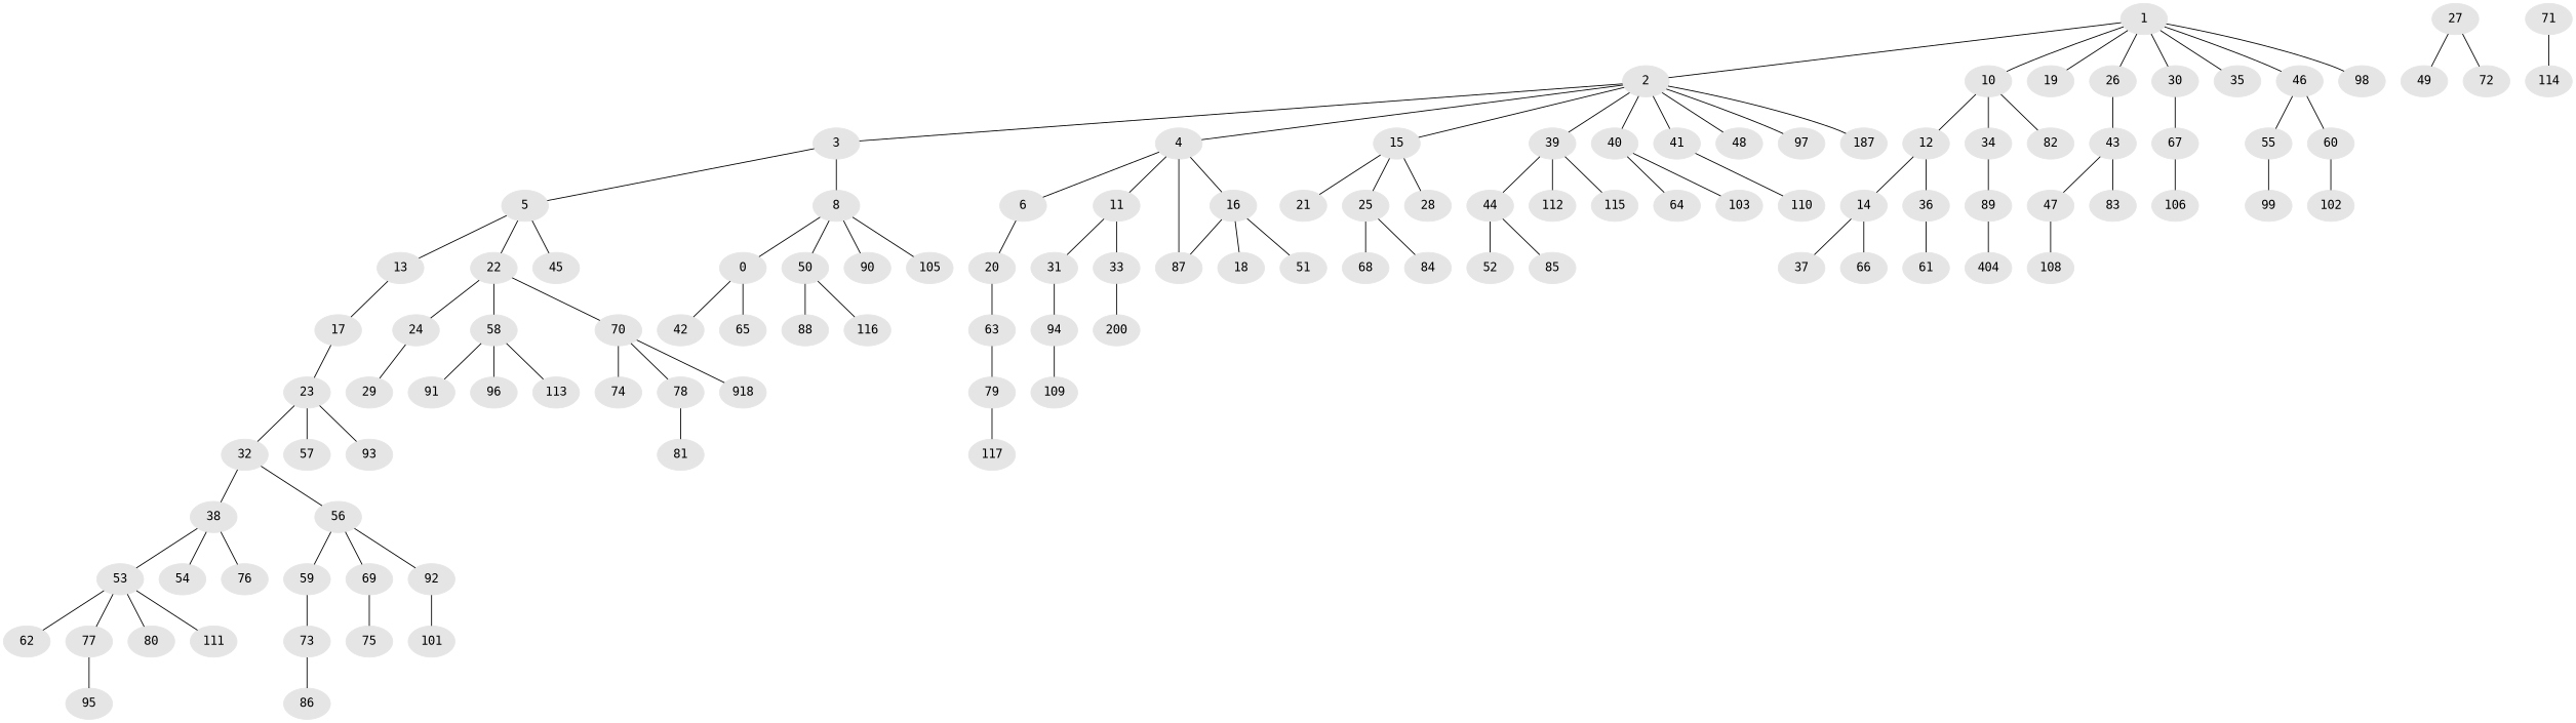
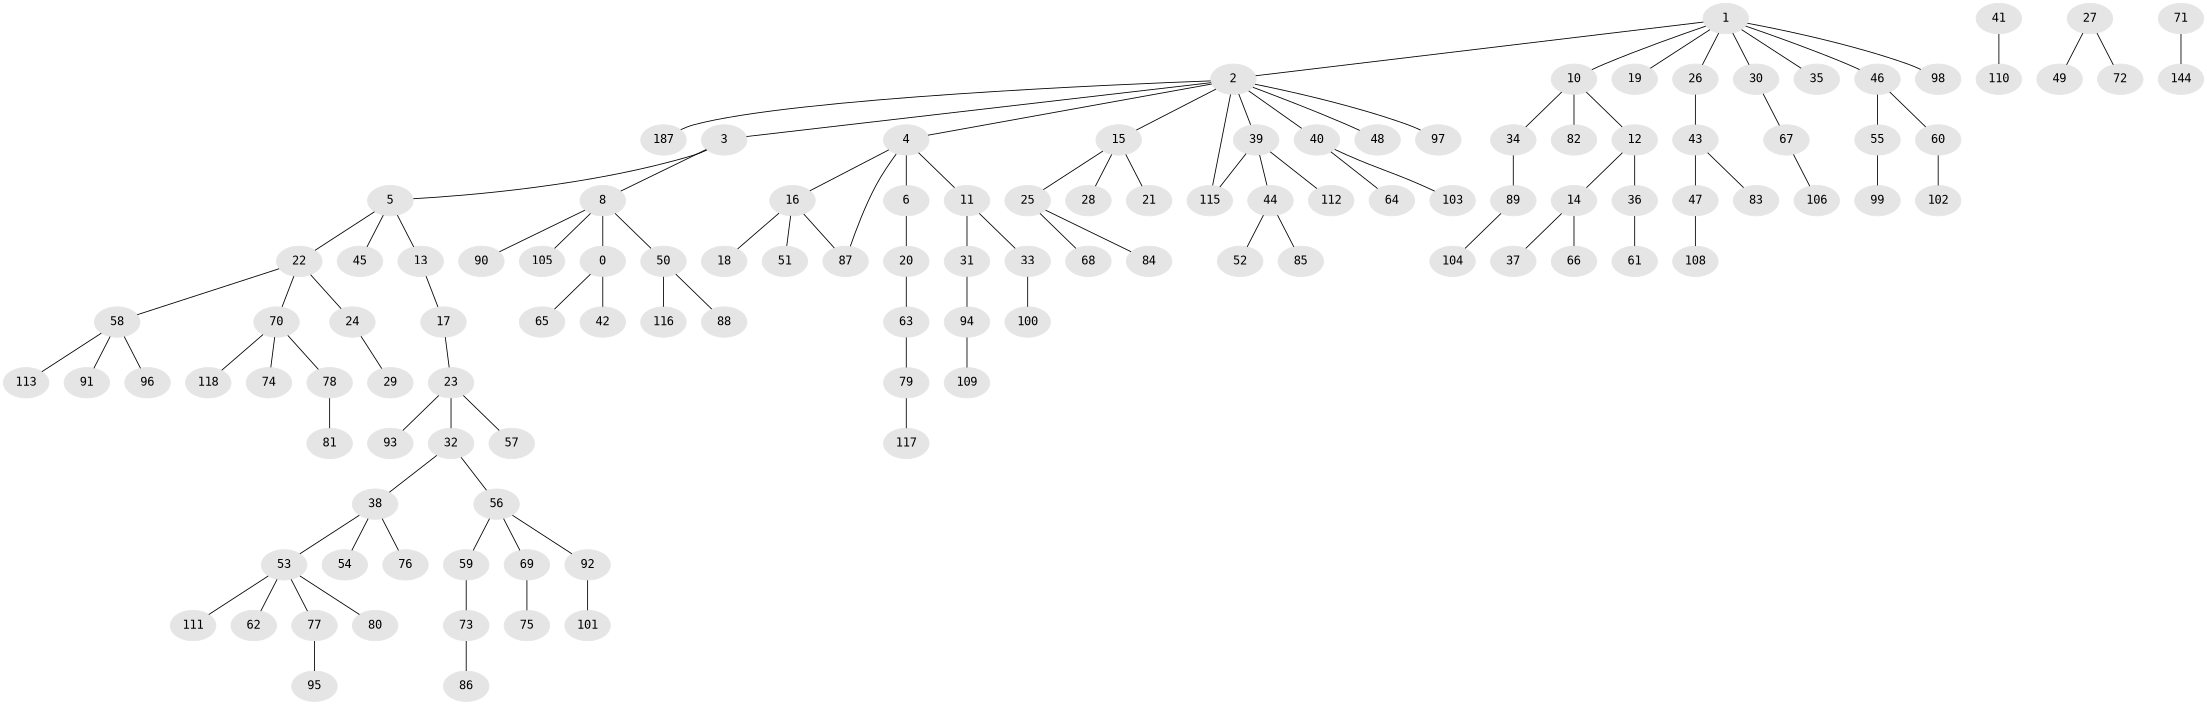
  graph {
    fontname="DejaVu Sans Mono"
    node [color=gray90 fontname="DejaVu Sans Mono" style=filled]
    edge [fontname="DejaVu Sans Mono"]
    1
    2
    10
    19
    26
    30
    35
    46
    98
    3
    4
    15
    39
    40
    41
    48
    97
    n18 [label=187]
    12
    34
    82
    43
    67
    55
    60
    5
    8
    6
    11
    16
    87
    21
    25
    28
    44
    112
    115
    64
    103
    110
    13
    22
    45
    n44 [label=0]
    50
    90
    105
    20
    31
    33
    18
    51
    17
    24
    58
    70
    63
    42
    65
    88
    116
    14
    36
    89
    94
-   100 [label=200]
+   100
    37
    66
    61
    23
    68
    84
    27
    49
    72
    71
-   114
+   114 [label=144]
    32
    57
    93
    79
    29
    91
    96
    113
    74
    78
-   118 [label=918]
+   118
    38
    56
    47
    83
    106
    109
    53
    54
    76
    59
    69
    92
-   104 [label=404]
+   104
    62
    77
    80
    111
    52
    85
    108
    99
    102
    95
    73
    75
    101
    86
    117
    81
    1 -- 2
    1 -- 10
    1 -- 19
    1 -- 26
    1 -- 30
    1 -- 35
    1 -- 46
    1 -- 98
    2 -- 3
    2 -- 4
    2 -- 15
    2 -- 39
    2 -- 40
-   2 -- 41
+   2 -- 115
    2 -- 48
    2 -- 97
    2 -- n18
    10 -- 12
    10 -- 34
    10 -- 82
    26 -- 43
    30 -- 67
    46 -- 55
    46 -- 60
    3 -- 5
    3 -- 8
    4 -- 6
    4 -- 11
    4 -- 16
    4 -- 87
    15 -- 21
    15 -- 25
    15 -- 28
    39 -- 44
    39 -- 112
    39 -- 115
    40 -- 64
    40 -- 103
    41 -- 110
    12 -- 14
    12 -- 36
    34 -- 89
    43 -- 47
    43 -- 83
    67 -- 106
    55 -- 99
    60 -- 102
    5 -- 13
    5 -- 22
    5 -- 45
    8 -- n44
    8 -- 50
    8 -- 90
    8 -- 105
    6 -- 20
    11 -- 31
    11 -- 33
    16 -- 87
    16 -- 18
    16 -- 51
    25 -- 68
    25 -- 84
    44 -- 52
    44 -- 85
    13 -- 17
    22 -- 24
    22 -- 58
    22 -- 70
    n44 -- 42
    n44 -- 65
    50 -- 88
    50 -- 116
    20 -- 63
    31 -- 94
    33 -- 100
    17 -- 23
    24 -- 29
    58 -- 91
    58 -- 96
    58 -- 113
    70 -- 74
    70 -- 78
    70 -- 118
    63 -- 79
    14 -- 37
    14 -- 66
    36 -- 61
    89 -- 104
    94 -- 109
    23 -- 32
    23 -- 57
    23 -- 93
    27 -- 49
    27 -- 72
    71 -- 114
    32 -- 38
    32 -- 56
    79 -- 117
    78 -- 81
    38 -- 53
    38 -- 54
    38 -- 76
    56 -- 59
    56 -- 69
    56 -- 92
    47 -- 108
    53 -- 62
    53 -- 77
    53 -- 80
    53 -- 111
    59 -- 73
    69 -- 75
    92 -- 101
    77 -- 95
    73 -- 86
  }
